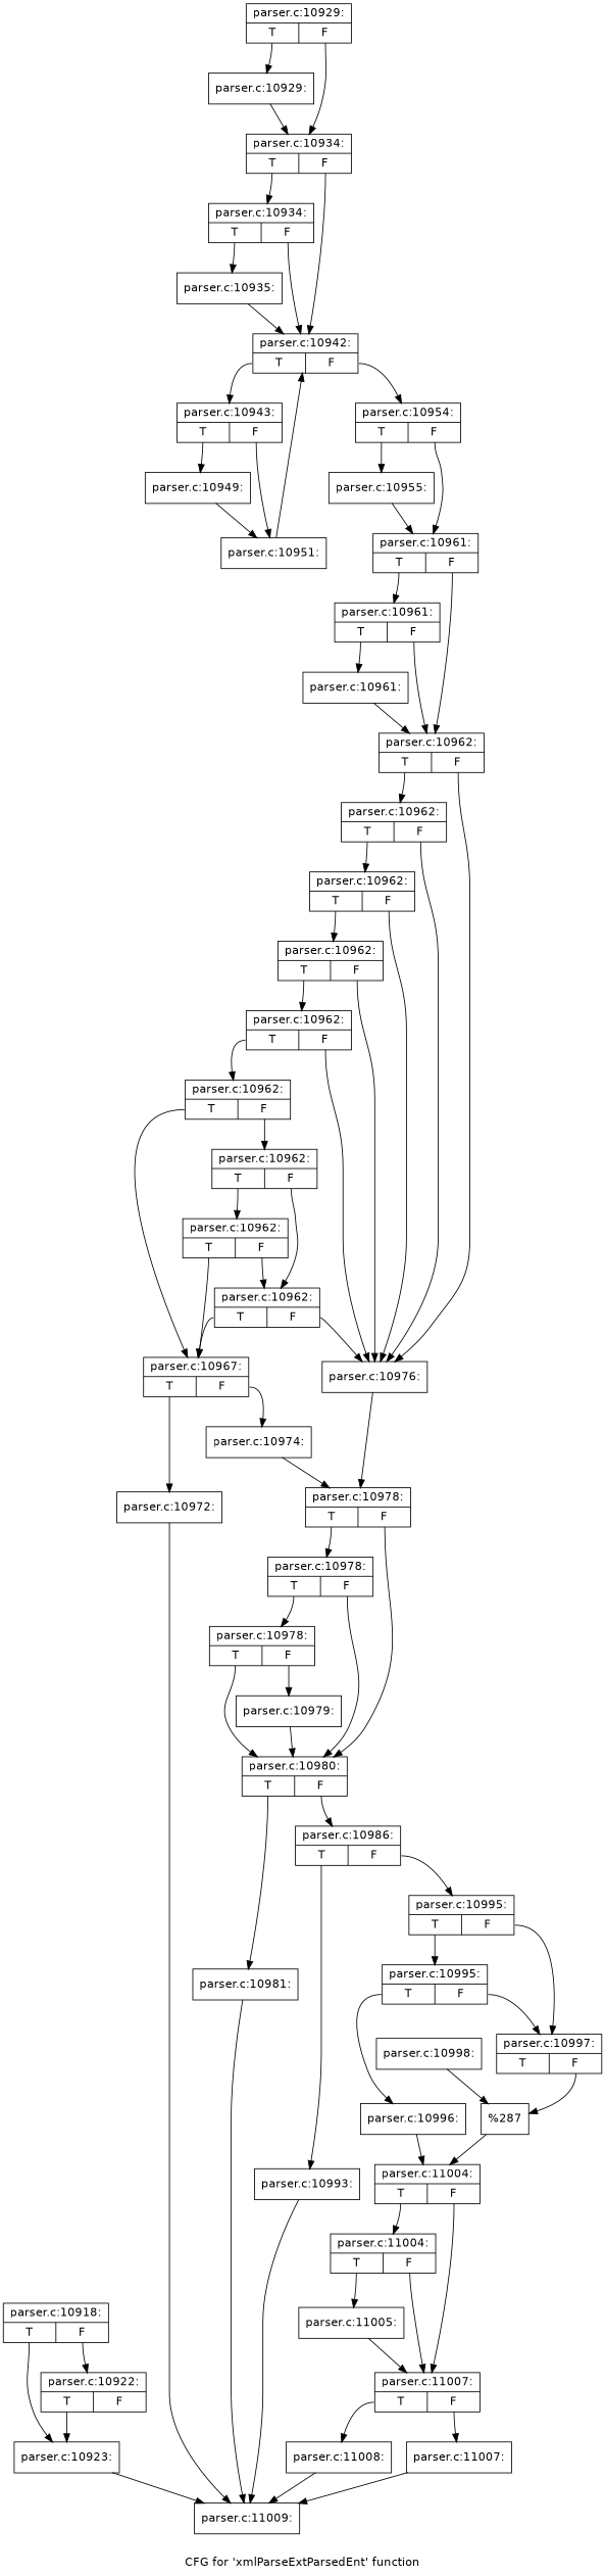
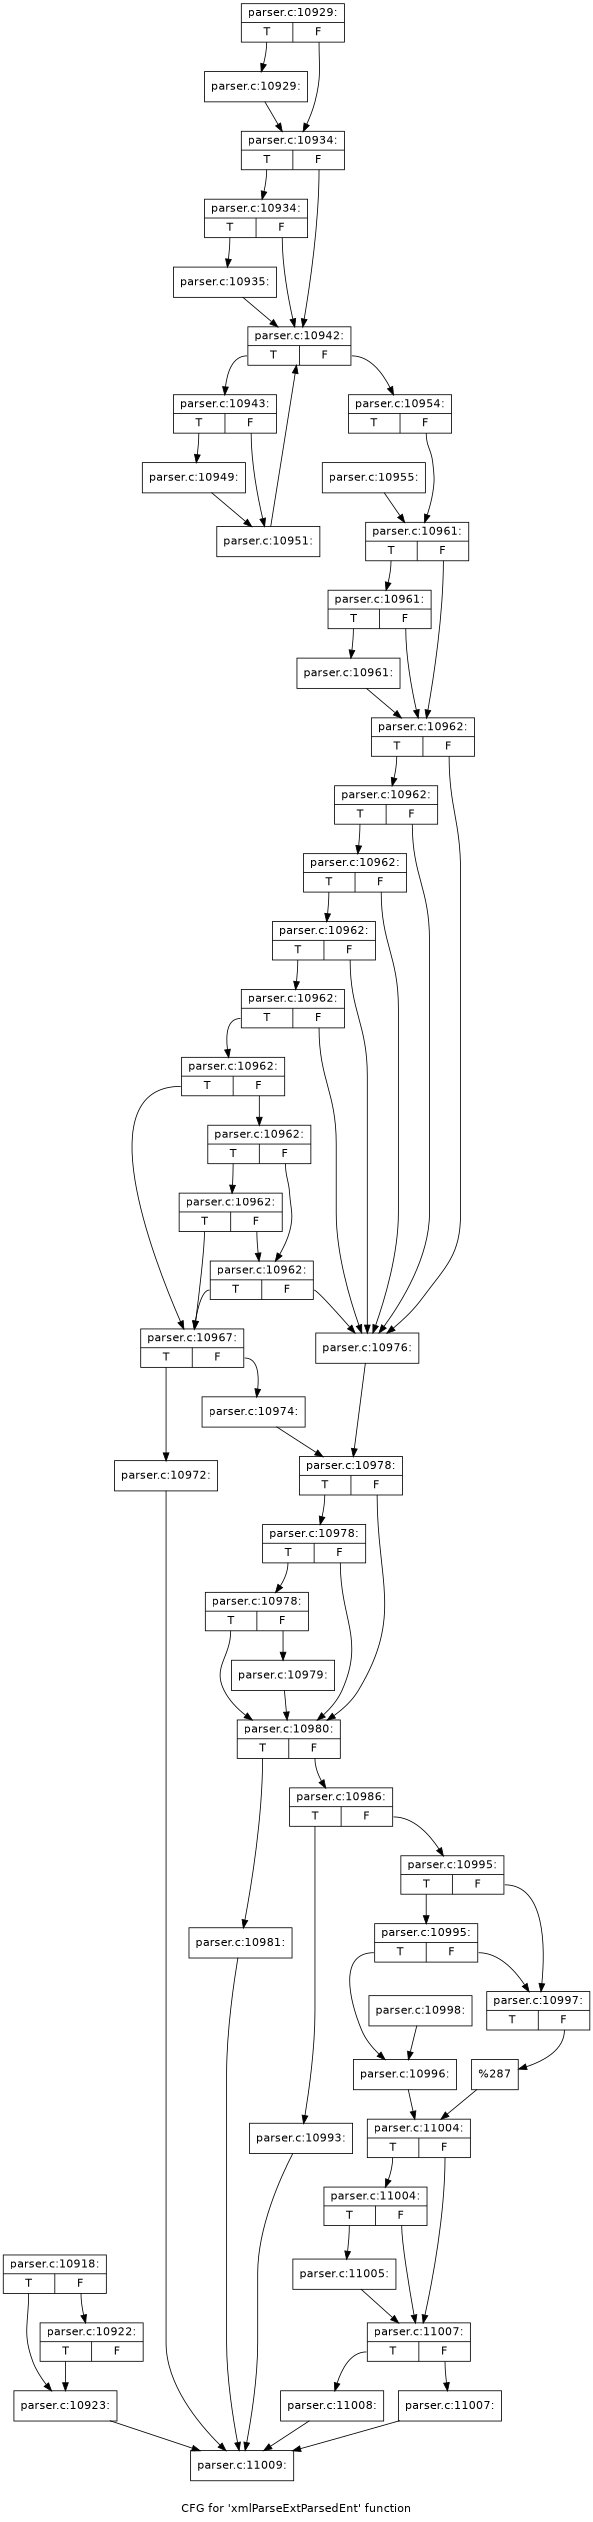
  digraph {
    fontname="DejaVu Sans"
    label="CFG for 'xmlParseExtParsedEnt' function"
    node [fontname="DejaVu Sans" shape=record]
    edge [fontname="DejaVu Sans" tailport=s0]
    n1 [label="{parser.c:10918:|{<s0>T|<s1>F}}"]
    n2 [label="{parser.c:10923:}"]
    n3 [label="{parser.c:10922:|{<s0>T|<s1>F}}"]
    n4 [label="{parser.c:11009:}"]
    n5 [label="{parser.c:10929:|{<s0>T|<s1>F}}"]
    n6 [label="{parser.c:10934:|{<s0>T|<s1>F}}"]
    n7 [label="{parser.c:10929:}"]
    n8 [label="{parser.c:10934:|{<s0>T|<s1>F}}"]
    n9 [label="{parser.c:10942:|{<s0>T|<s1>F}}"]
    n10 [label="{parser.c:10935:}"]
    n11 [label="{parser.c:10943:|{<s0>T|<s1>F}}"]
    n12 [label="{parser.c:10954:|{<s0>T|<s1>F}}"]
    n13 [label="{parser.c:10949:}"]
    n14 [label="{parser.c:10951:}"]
    n15 [label="{parser.c:10955:}"]
    n16 [label="{parser.c:10961:|{<s0>T|<s1>F}}"]
    n17 [label="{parser.c:10961:|{<s0>T|<s1>F}}"]
    n18 [label="{parser.c:10962:|{<s0>T|<s1>F}}"]
    n19 [label="{parser.c:10961:}"]
    n20 [label="{parser.c:10962:|{<s0>T|<s1>F}}"]
    n21 [label="{parser.c:10976:}"]
    n22 [label="{parser.c:10962:|{<s0>T|<s1>F}}"]
    n23 [label="{parser.c:10978:|{<s0>T|<s1>F}}"]
    n24 [label="{parser.c:10962:|{<s0>T|<s1>F}}"]
    n25 [label="{parser.c:10978:|{<s0>T|<s1>F}}"]
    n26 [label="{parser.c:10980:|{<s0>T|<s1>F}}"]
    n27 [label="{parser.c:10962:|{<s0>T|<s1>F}}"]
    n28 [label="{parser.c:10962:|{<s0>T|<s1>F}}"]
    n29 [label="{parser.c:10967:|{<s0>T|<s1>F}}"]
    n30 [label="{parser.c:10962:|{<s0>T|<s1>F}}"]
    n31 [label="{parser.c:10972:}"]
    n32 [label="{parser.c:10974:}"]
    n33 [label="{parser.c:10962:|{<s0>T|<s1>F}}"]
    n34 [label="{parser.c:10962:|{<s0>T|<s1>F}}"]
    n35 [label="{parser.c:10978:|{<s0>T|<s1>F}}"]
    n36 [label="{parser.c:10981:}"]
    n37 [label="{parser.c:10986:|{<s0>T|<s1>F}}"]
    n38 [label="{parser.c:10979:}"]
    n39 [label="{parser.c:10993:}"]
    n40 [label="{parser.c:10995:|{<s0>T|<s1>F}}"]
    n41 [label="{parser.c:10995:|{<s0>T|<s1>F}}"]
    n42 [label="{parser.c:10997:|{<s0>T|<s1>F}}"]
    n43 [label="{parser.c:10996:}"]
    n44 [label="{%287}"]
    n45 [label="{parser.c:11004:|{<s0>T|<s1>F}}"]
    n46 [label="{parser.c:10998:}"]
    n47 [label="{parser.c:11004:|{<s0>T|<s1>F}}"]
    n48 [label="{parser.c:11007:|{<s0>T|<s1>F}}"]
    n49 [label="{parser.c:11005:}"]
    n50 [label="{parser.c:11008:}"]
    n51 [label="{parser.c:11007:}"]
    n1 -> n2
    n1 -> n3 [tailport=s1]
    n2 -> n4
    n3 -> n2
    n5 -> n6 [tailport=s1]
    n5 -> n7
    n6 -> n8
    n6 -> n9 [tailport=s1]
    n7 -> n6
    n8 -> n9 [tailport=s1]
    n8 -> n10
    n9 -> n11
    n9 -> n12 [tailport=s1]
    n10 -> n9
    n11 -> n13
    n11 -> n14 [tailport=s1]
-   n12 -> n15
    n12 -> n16 [tailport=s1]
    n13 -> n14
    n14 -> n9
    n15 -> n16
    n16 -> n17
    n16 -> n18 [tailport=s1]
    n17 -> n18 [tailport=s1]
    n17 -> n19
    n18 -> n20
    n18 -> n21 [tailport=s1]
    n19 -> n18
    n20 -> n21 [tailport=s1]
    n20 -> n22
    n21 -> n23
    n22 -> n21 [tailport=s1]
    n22 -> n24
    n23 -> n25
    n23 -> n26 [tailport=s1]
    n24 -> n21 [tailport=s1]
    n24 -> n27
    n25 -> n26 [tailport=s1]
    n25 -> n35
    n26 -> n36
    n26 -> n37 [tailport=s1]
    n27 -> n21 [tailport=s1]
    n27 -> n28
    n28 -> n29
    n28 -> n30 [tailport=s1]
    n29 -> n31
    n29 -> n32 [tailport=s1]
    n30 -> n33
    n30 -> n34 [tailport=s1]
    n31 -> n4
    n32 -> n23
    n33 -> n29
    n33 -> n34 [tailport=s1]
    n34 -> n21 [tailport=s1]
    n34 -> n29
    n35 -> n26
    n35 -> n38 [tailport=s1]
    n36 -> n4
    n37 -> n39
    n37 -> n40 [tailport=s1]
    n38 -> n26
    n39 -> n4
    n40 -> n41
    n40 -> n42 [tailport=s1]
    n41 -> n42 [tailport=s1]
    n41 -> n43
    n42 -> n44 [tailport=s1]
    n43 -> n45
    n44 -> n45
    n45 -> n47
    n45 -> n48 [tailport=s1]
-   n46 -> n44
+   n46 -> n43
    n47 -> n48 [tailport=s1]
    n47 -> n49
    n48 -> n50
    n48 -> n51 [tailport=s1]
    n49 -> n48
    n50 -> n4
    n51 -> n4
  }
